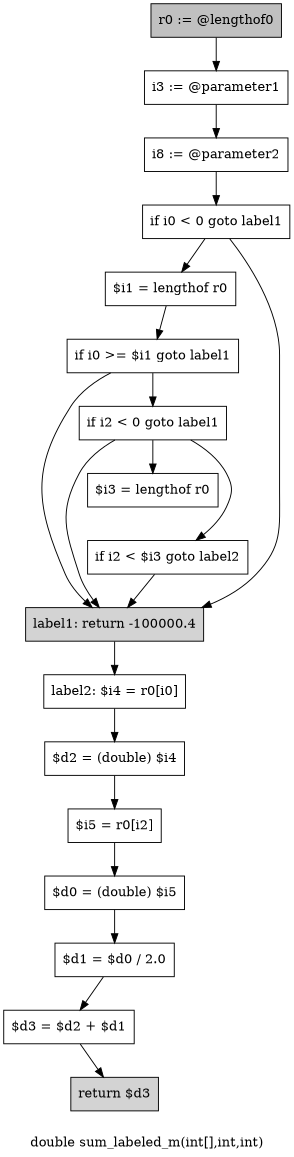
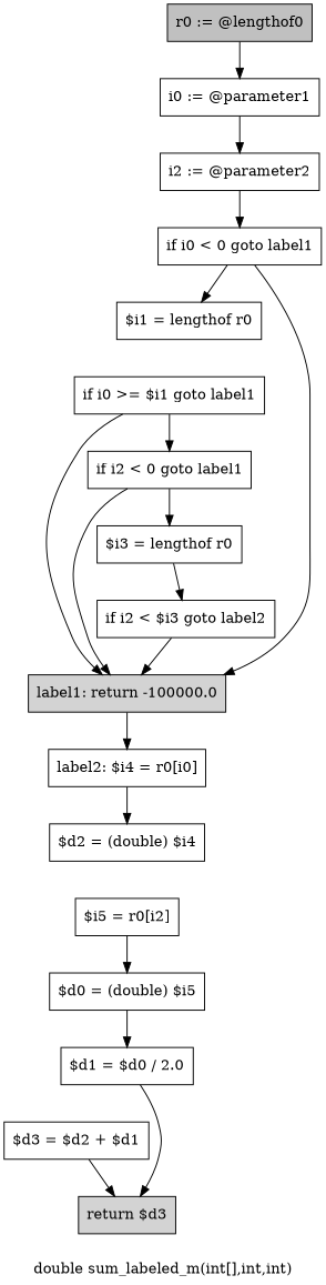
  digraph {
    label="double sum_labeled_m(int[],int,int)"
    node [shape=box]
    n1 [fillcolor=gray label="r0 := @lengthof0" style=filled]
-   n2 [label="i3 := @parameter1"]
-   n3 [label="i8 := @parameter2"]
+   n2 [label="i0 := @parameter1"]
+   n3 [label="i2 := @parameter2"]
    n4 [label="if i0 < 0 goto label1"]
    n5 [label="$i1 = lengthof r0"]
-   n6 [fillcolor=lightgray label="label1: return -100000.4" style=filled]
+   n6 [fillcolor=lightgray label="label1: return -100000.0" style=filled]
    n7 [label="if i0 >= $i1 goto label1"]
    n8 [label="label2: $i4 = r0[i0]"]
    n9 [label="if i2 < 0 goto label1"]
    n10 [label="$i3 = lengthof r0"]
    n11 [label="if i2 < $i3 goto label2"]
    n12 [label="$d2 = (double) $i4"]
    n13 [label="$i5 = r0[i2]"]
    n14 [label="$d0 = (double) $i5"]
    n15 [label="$d1 = $d0 / 2.0"]
    n16 [label="$d3 = $d2 + $d1"]
    n17 [fillcolor=lightgray label="return $d3" style=filled]
    n1 -> n2
    n2 -> n3
    n3 -> n4
    n4 -> n5
    n4 -> n6
-   n5 -> n7
    n6 -> n8
    n7 -> n6
    n7 -> n9
    n8 -> n12
    n9 -> n6
    n9 -> n10
-   n9 -> n11
+   n10 -> n11
    n11 -> n6
-   n12 -> n13
    n13 -> n14
    n14 -> n15
-   n15 -> n16
+   n15 -> n17
    n16 -> n17
  }
